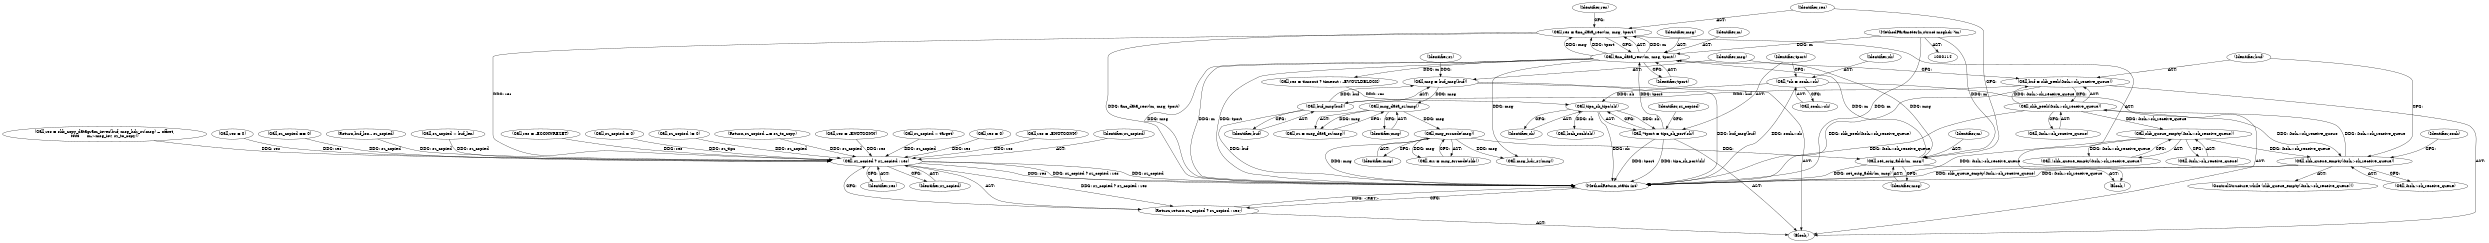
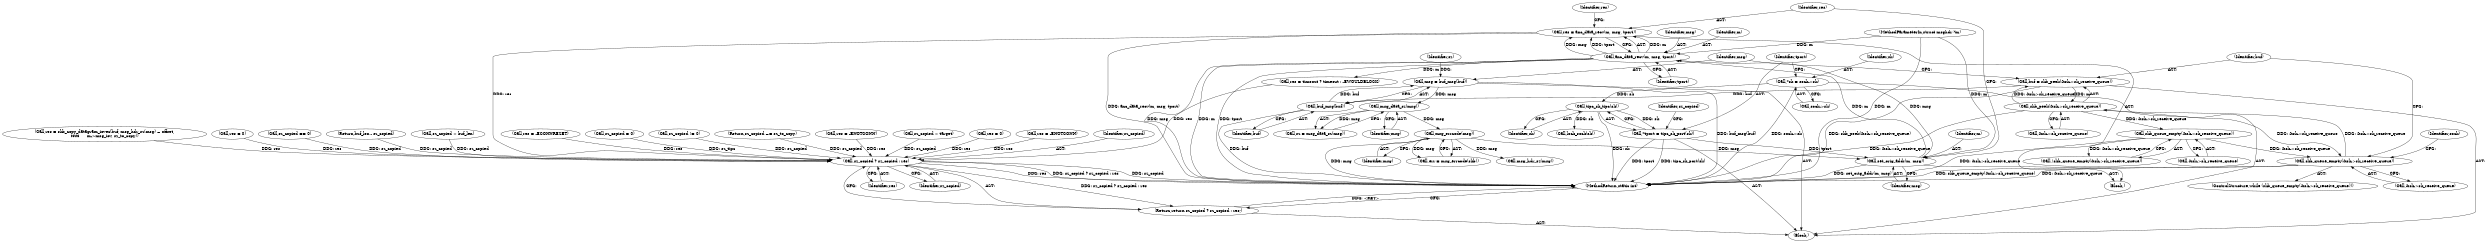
  digraph {
    fontname="DejaVu Serif"
    node [fontname="DejaVu Serif"]
    edge [fontname="DejaVu Serif"]
    n1 [label="(Call,res = anc_data_recv(m, msg, tport))"]
    n2 [label="(Call,anc_data_recv(m, msg, tport))"]
    n3 [label="(Call,sz_copied ? sz_copied : res)"]
    n4 [label="(MethodReturn,static int)"]
    n5 [label="(Block,)"]
    n6 [label="(Call,msg_hdr_sz(msg))"]
    n7 [label="(Identifier,tport)"]
    n8 [label="(Call,res = timeout ? timeout : -EWOULDBLOCK)"]
    n9 [label="(Return,return sz_copied ? sz_copied : res;)"]
    n10 [label="(Identifier,res)"]
    n11 [label="(Identifier,sz_copied)"]
    n12 [label="(Call,set_orig_addr(m, msg))"]
    n13 [label="(Identifier,msg)"]
    n14 [label="(MethodParameterIn,struct msghdr *m)"]
-   1000114
    n16 [label="(Call,msg_errcode(msg))"]
    n17 [label="(Call,err = msg_errcode(skb))"]
    n18 [label="(Identifier,msg)"]
    n19 [label="(Call,msg_data_sz(msg))"]
    n20 [label="(Identifier,msg)"]
    n21 [label="(Call,sz = msg_data_sz(msg))"]
    n22 [label="(Call,msg = buf_msg(buf))"]
    n23 [label="(Call,buf_msg(buf))"]
    n24 [label="(Block,)"]
    n25 [label="(Identifier,buf)"]
    n26 [label="(Call,buf = skb_peek(&sk->sk_receive_queue))"]
    n27 [label="(Call,skb_peek(&sk->sk_receive_queue))"]
    n28 [label="(Call,skb_queue_empty(&sk->sk_receive_queue))"]
    n29 [label="(Call,skb_queue_empty(&sk->sk_receive_queue))"]
    n30 [label="(Call,&sk->sk_receive_queue)"]
    n31 [label="(ControlStructure,while (skb_queue_empty(&sk->sk_receive_queue)))"]
    n32 [label="(Call,&sk->sk_receive_queue)"]
    n33 [label="(Call,!skb_queue_empty(&sk->sk_receive_queue))"]
    n34 [label="(Call,&sk->sk_receive_queue)"]
    n35 [label="(Call,*tport = tipc_sk_port(sk))"]
    n36 [label="(Call,tipc_sk_tipc(sk))"]
    n37 [label="(Call,lock_sock(sk))"]
    n38 [label="(Identifier,sk)"]
    n39 [label="(Call,*sk = sock->sk)"]
    n40 [label="(Call,sock->sk)"]
    n41 [label="(Identifier,msg)"]
    n42 [label="(Call,sz_copied < target)"]
    n43 [label="(Call,res = 0)"]
    n44 [label="(Call,res = -ENOTCONN)"]
    n45 [label="(Identifier,res)"]
    n46 [label="(Identifier,sz_copied)"]
    n47 [label="(Call,res = skb_copy_datagram_iovec(buf, msg_hdr_sz(msg) + offset,\n\t\t\t\t\t      m->msg_iov, sz_to_copy))"]
    n48 [label="(Identifier,res)"]
    n49 [label="(Identifier,buf)"]
    n50 [label="(Identifier,tport)"]
    n51 [label="(Identifier,sz)"]
    n52 [label="(Identifier,sk)"]
    n53 [label="(Call,res = 0)"]
    n54 [label="(Call,sz_copied == 0)"]
    n55 [label="(Identifier,m)"]
    n56 [label="(Return,buf_len - sz_copied)"]
    n57 [label="(Identifier,sock)"]
    n58 [label="(Call,sz_copied < buf_len)"]
    n59 [label="(Call,res = -ECONNRESET)"]
    n60 [label="(Call,sz_copied = 0)"]
    n61 [label="(Identifier,msg)"]
    n62 [label="(Call,sz_copied != 0)"]
    n63 [label="(Return,sz_copied += sz_to_copy)"]
    n64 [label="(Identifier,m)"]
    n65 [label="(Identifier,sz_copied)"]
    n66 [label="(Call,res = -ENOTCONN)"]
    n1 -> n2 [label="CFG: "]
    n1 -> n3 [label="DDG: res"]
    n1 -> n4 [label="DDG: anc_data_recv(m, msg, tport)"]
    n1 -> n5 [label="AST: "]
    n2 -> n1 [label="AST: "]
    n2 -> n1 [label="DDG: m"]
    n2 -> n1 [label="DDG: msg"]
    n2 -> n1 [label="DDG: tport"]
    n2 -> n4 [label="DDG: m"]
    n2 -> n4 [label="DDG: tport"]
    n2 -> n4 [label="DDG: msg"]
-   n2 -> n6 [label="DDG: msg"]
    n2 -> n7 [label="CFG: "]
    n2 -> n8 [label="DDG: m"]
    n3 -> n4 [label="DDG: sz_copied"]
    n3 -> n4 [label="DDG: res"]
    n3 -> n4 [label="DDG: sz_copied ? sz_copied : res"]
    n3 -> n9 [label="AST: "]
    n3 -> n9 [label="DDG: sz_copied ? sz_copied : res"]
    n3 -> n10 [label="CFG: "]
    n3 -> n11 [label="CFG: "]
    n4 -> n9 [label="CFG: "]
    n7 -> n2 [label="AST: "]
-   n8 -> n36 [label="DDG: res"]
+   n8 -> n3 [label="DDG: res"]
    n9 -> n3 [label="CFG: "]
    n9 -> n4 [label="DDG: <RET>"]
    n9 -> n24 [label="AST: "]
    n10 -> n3 [label="AST: "]
    n11 -> n3 [label="AST: "]
    n12 -> n2 [label="DDG: m"]
    n12 -> n2 [label="DDG: msg"]
    n12 -> n4 [label="DDG: set_orig_addr(m, msg)"]
    n12 -> n5 [label="AST: "]
    n12 -> n13 [label="CFG: "]
    n13 -> n12 [label="AST: "]
    n14 -> n2 [label="DDG: m"]
    n14 -> n4 [label="DDG: m"]
    n14 -> n12 [label="DDG: m"]
-   n14 -> 1000114 [label="AST: "]
    n16 -> n4 [label="DDG: msg"]
    n16 -> n6 [label="DDG: msg"]
-   n16 -> n12 [label="DDG: "]
+   n16 -> n12 [label="DDG: msg"]
    n16 -> n17 [label="AST: "]
    n16 -> n17 [label="DDG: msg"]
    n16 -> n18 [label="CFG: "]
    n17 -> n16 [label="CFG: "]
    n18 -> n16 [label="AST: "]
    n19 -> n16 [label="DDG: msg"]
    n19 -> n20 [label="CFG: "]
    n19 -> n21 [label="AST: "]
    n19 -> n21 [label="DDG: msg"]
    n20 -> n19 [label="AST: "]
    n21 -> n19 [label="CFG: "]
    n22 -> n4 [label="DDG: buf_msg(buf)"]
    n22 -> n19 [label="DDG: msg"]
+   n22 -> n23 [label="CFG: "]
    n22 -> n24 [label="AST: "]
    n23 -> n4 [label="DDG: buf"]
    n23 -> n22 [label="AST: "]
    n23 -> n22 [label="DDG: buf"]
    n23 -> n25 [label="CFG: "]
    n25 -> n23 [label="AST: "]
    n26 -> n4 [label="DDG: skb_peek(&sk->sk_receive_queue)"]
    n26 -> n23 [label="DDG: buf"]
    n26 -> n24 [label="AST: "]
-   n26 -> n27 [label="CFG: "]
+   n26 -> n27 [label="DDG: m"]
    n27 -> n4 [label="DDG: &sk->sk_receive_queue"]
    n27 -> n26 [label="AST: "]
    n27 -> n26 [label="DDG: &sk->sk_receive_queue"]
    n27 -> n28 [label="DDG: &sk->sk_receive_queue"]
    n27 -> n29 [label="DDG: &sk->sk_receive_queue"]
    n27 -> n30 [label="CFG: "]
    n28 -> n4 [label="DDG: &sk->sk_receive_queue"]
    n28 -> n4 [label="DDG: skb_queue_empty(&sk->sk_receive_queue)"]
    n28 -> n27 [label="DDG: &sk->sk_receive_queue"]
    n28 -> n31 [label="AST: "]
    n28 -> n32 [label="CFG: "]
    n29 -> n4 [label="DDG: &sk->sk_receive_queue"]
    n29 -> n28 [label="DDG: &sk->sk_receive_queue"]
    n29 -> n33 [label="AST: "]
    n29 -> n33 [label="DDG: &sk->sk_receive_queue"]
    n29 -> n34 [label="CFG: "]
    n30 -> n27 [label="AST: "]
    n32 -> n28 [label="AST: "]
    n33 -> n29 [label="CFG: "]
    n34 -> n29 [label="AST: "]
-   n35 -> n2 [label="DDG: tport"]
+   n35 -> n12 [label="DDG: tport"]
    n35 -> n4 [label="DDG: tipc_sk_port(sk)"]
    n35 -> n4 [label="DDG: tport"]
    n35 -> n24 [label="AST: "]
    n35 -> n36 [label="CFG: "]
    n36 -> n4 [label="DDG: sk"]
    n36 -> n35 [label="AST: "]
    n36 -> n35 [label="DDG: sk"]
    n36 -> n37 [label="DDG: sk"]
    n36 -> n38 [label="CFG: "]
    n38 -> n36 [label="AST: "]
    n39 -> n4 [label="DDG: sock->sk"]
    n39 -> n24 [label="AST: "]
    n39 -> n36 [label="DDG: sk"]
    n39 -> n40 [label="CFG: "]
    n40 -> n39 [label="AST: "]
    n41 -> n2 [label="AST: "]
    n42 -> n3 [label="DDG: sz_copied"]
    n43 -> n3 [label="DDG: res"]
    n44 -> n3 [label="DDG: res"]
    n45 -> n1 [label="CFG: "]
    n46 -> n3 [label="AST: "]
    n47 -> n3 [label="DDG: res"]
    n48 -> n1 [label="AST: "]
    n48 -> n12 [label="CFG: "]
    n49 -> n26 [label="AST: "]
    n49 -> n28 [label="CFG: "]
    n50 -> n35 [label="AST: "]
    n50 -> n39 [label="CFG: "]
    n51 -> n22 [label="DDG: "]
    n52 -> n39 [label="AST: "]
    n53 -> n3 [label="DDG: res"]
    n54 -> n3 [label="DDG: sz_copied"]
    n55 -> n2 [label="AST: "]
    n56 -> n3 [label="DDG: sz_copied"]
    n57 -> n28 [label="CFG: "]
    n58 -> n3 [label="DDG: sz_copied"]
    n59 -> n3 [label="DDG: res"]
    n60 -> n3 [label="DDG: sz_tipc"]
    n61 -> n22 [label="AST: "]
    n61 -> n26 [label="CFG: "]
    n62 -> n3 [label="DDG: sz_copied"]
    n63 -> n3 [label="DDG: sz_copied"]
    n64 -> n12 [label="AST: "]
    n65 -> n35 [label="CFG: "]
    n66 -> n3 [label="DDG: res"]
  }
